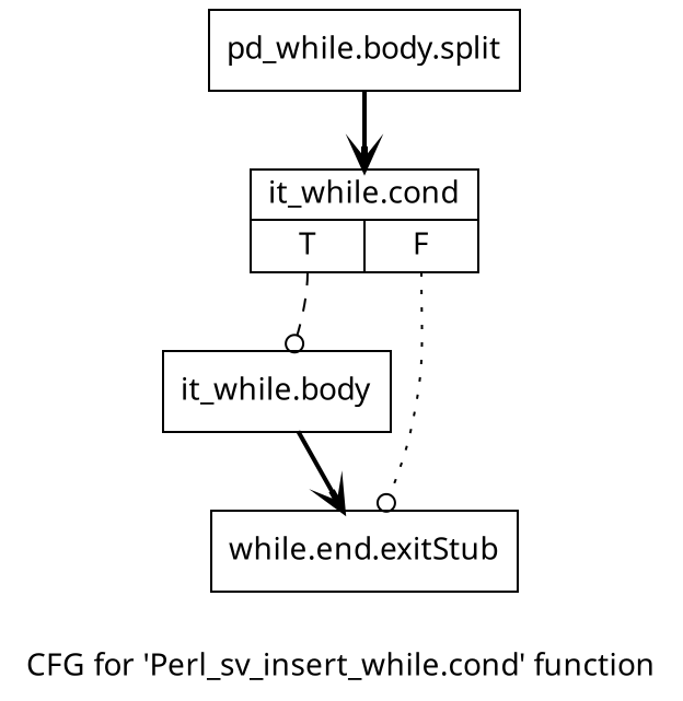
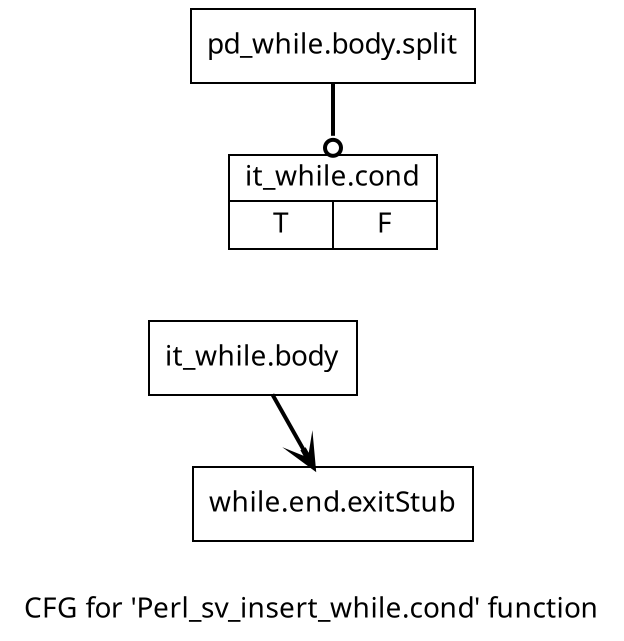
  digraph {
    fontname="Noto Sans"
    label="CFG for 'Perl_sv_insert_while.cond' function"
    node [fontname="Noto Sans" shape=record]
    edge [arrowhead=odot fontname="Noto Sans" style=bold]
    n1 [label="{it_while.cond|{<s0>T|<s1>F}}"]
    n2 [label="{while.end.exitStub}"]
    n3 [label="{it_while.body}"]
    n4 [label="{pd_while.body.split}"]
-   n1 -> n2 [style=dotted tailport=s1]
-   n1 -> n3 [style=dashed tailport=s0]
    n3 -> n2 [arrowhead=vee]
-   n4 -> n1 [arrowhead=vee]
+   n4 -> n1
  }
